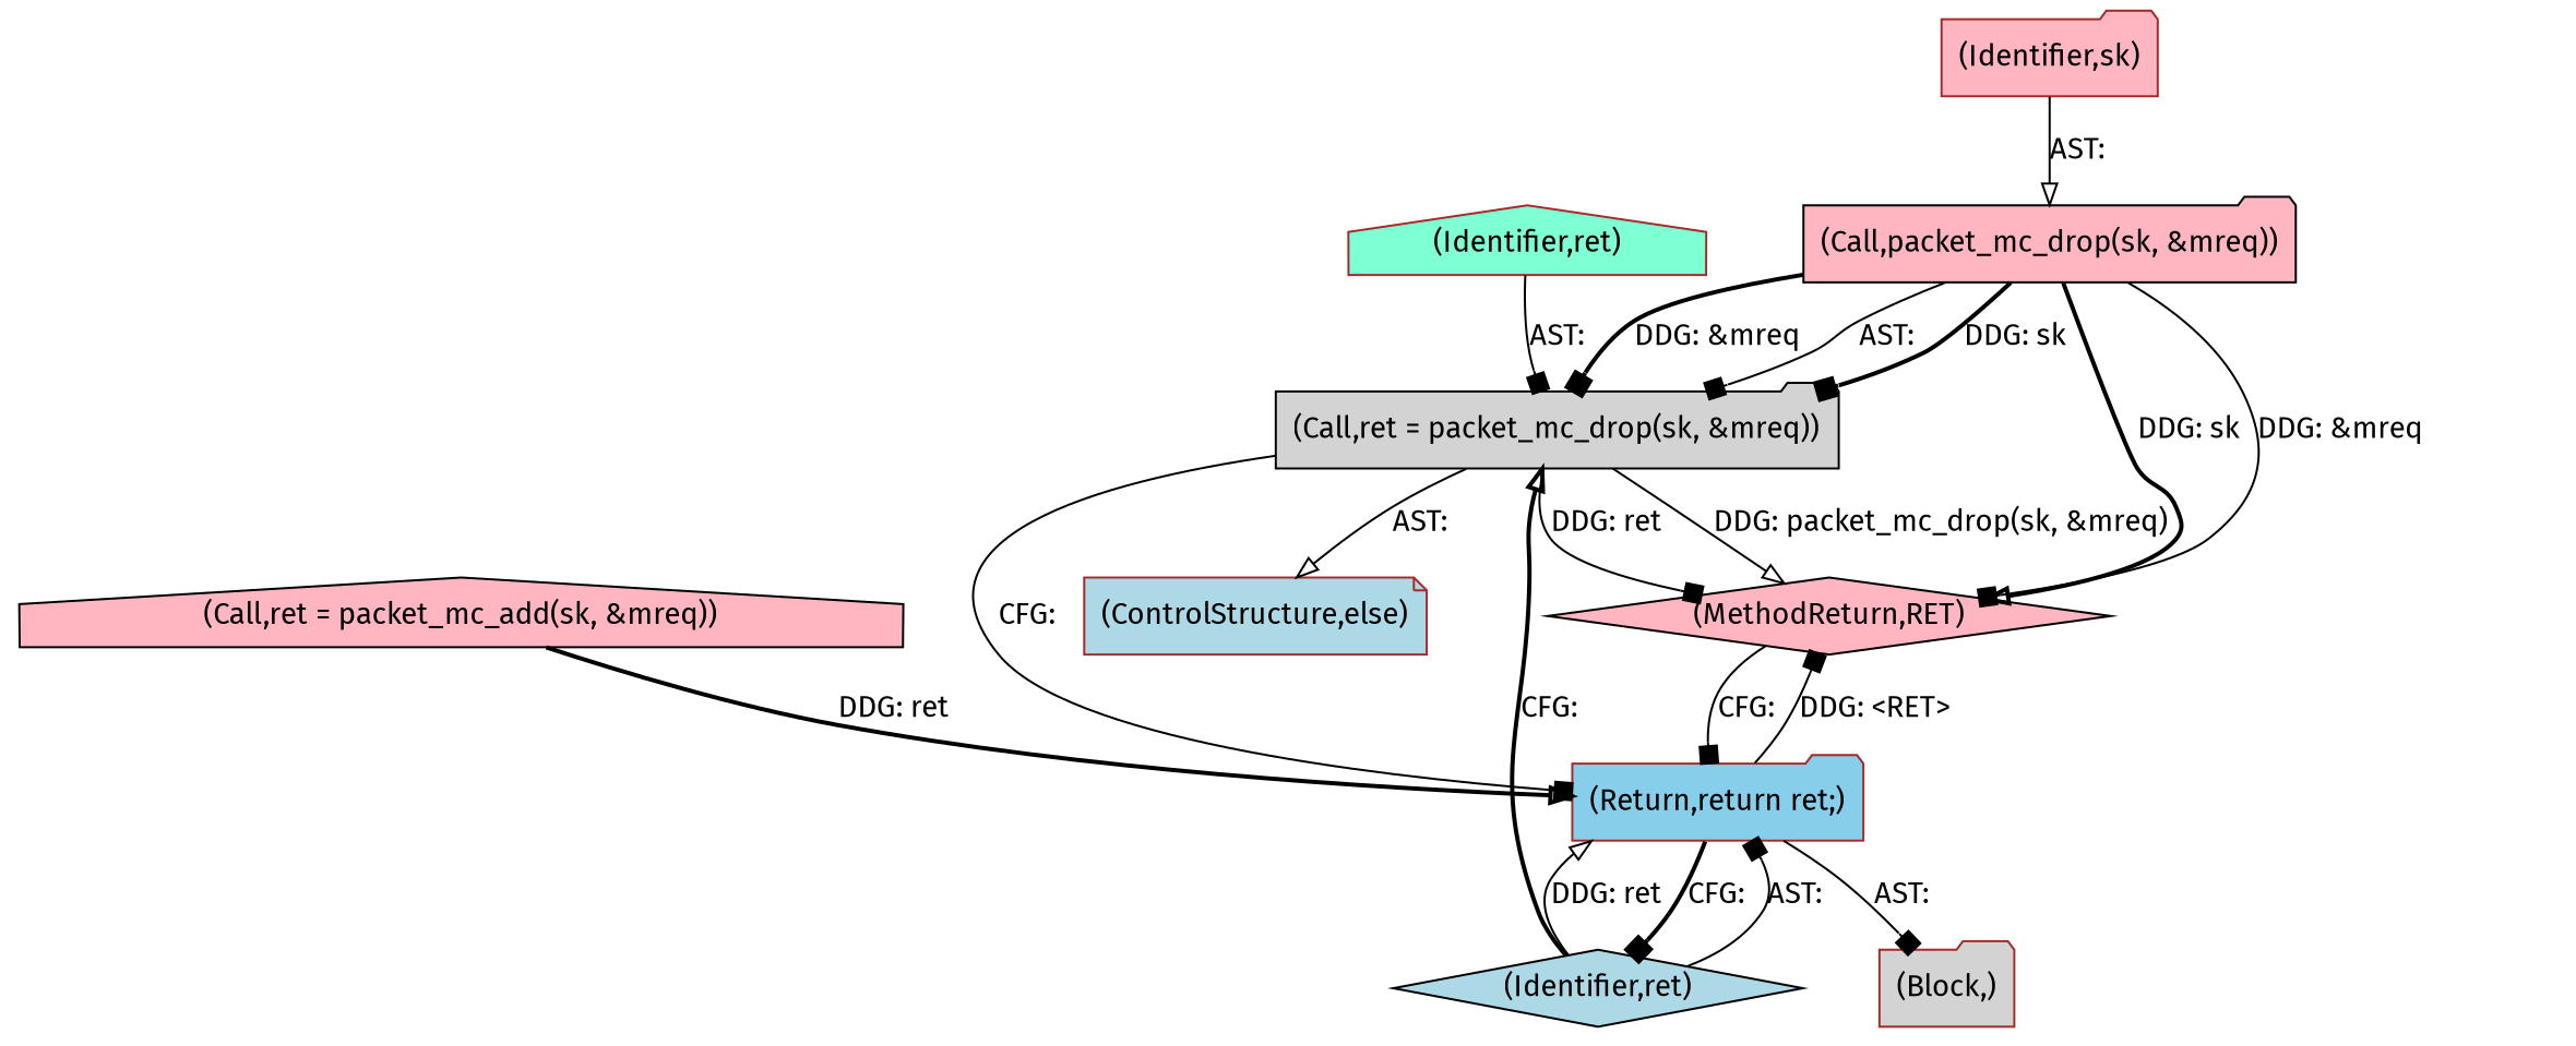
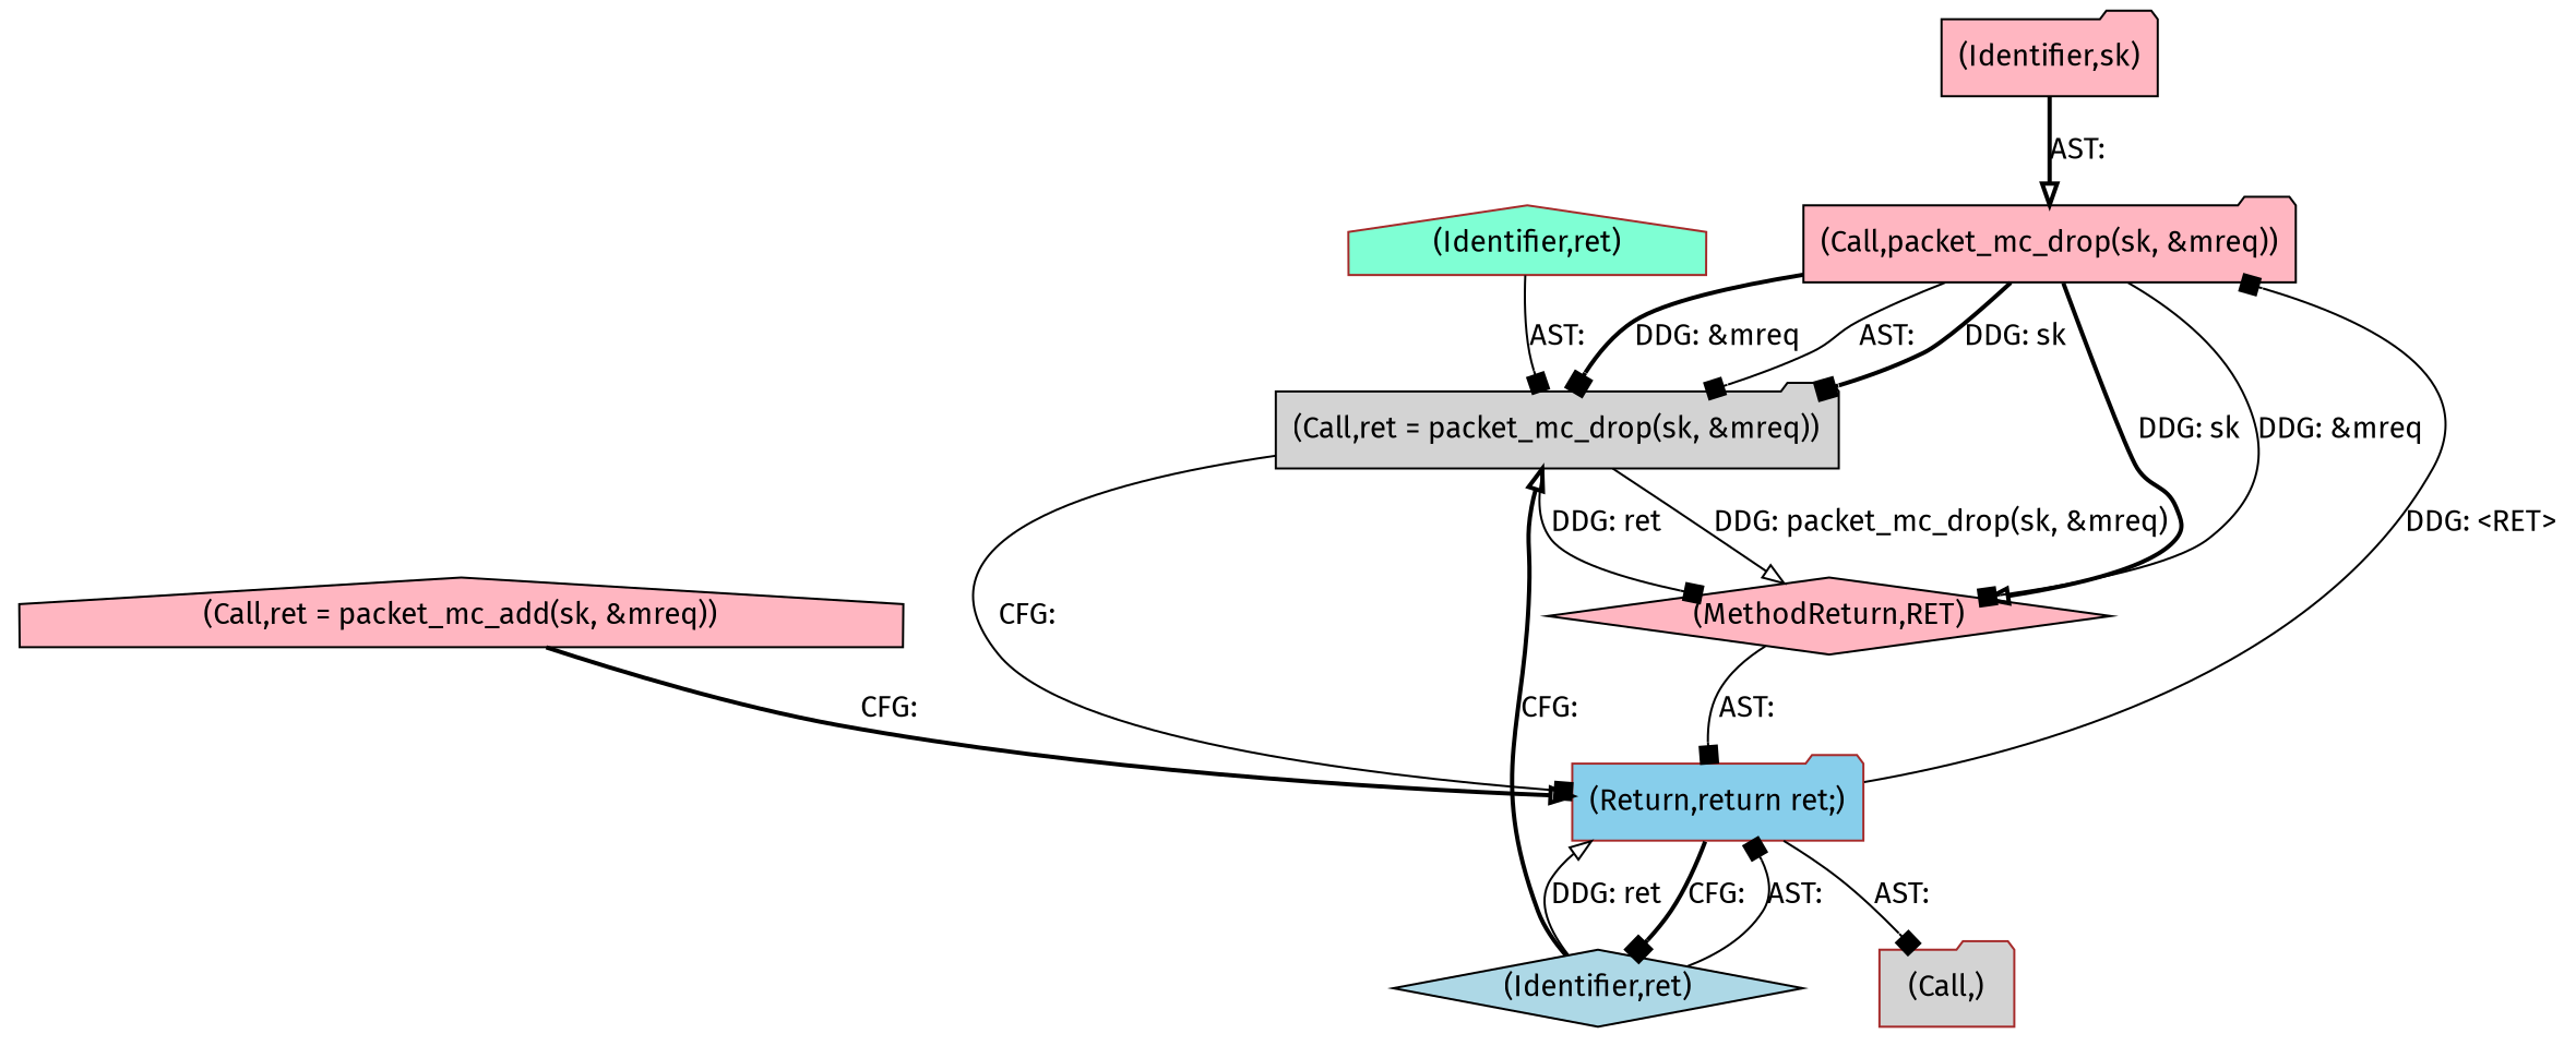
  digraph {
    fontname="Fira Sans"
    node [color=black fillcolor=lightpink fontname="Fira Sans" shape=folder style=filled]
    edge [arrowhead=box fontname="Fira Sans" style=solid]
    n1 [label="(Call,packet_mc_drop(sk, &mreq))"]
    n2 [fillcolor=lightgrey label="(Call,ret = packet_mc_drop(sk, &mreq))"]
    n3 [label="(MethodReturn,RET)" shape=diamond]
    n4 [color=brown fillcolor=skyblue label="(Return,return ret;)"]
-   n5 [color=brown fillcolor=lightblue label="(ControlStructure,else)" shape=note]
    n6 [fillcolor=lightblue label="(Identifier,ret)" shape=diamond]
-   n7 [color=brown fillcolor=lightgrey label="(Block,)"]
+   n7 [color=brown fillcolor=lightgrey label="(Call,)"]
    n8 [label="(Call,ret = packet_mc_add(sk, &mreq))" shape=house]
-   n9 [color=brown label="(Identifier,sk)"]
+   n9 [label="(Identifier,sk)"]
    n10 [color=brown fillcolor=aquamarine label="(Identifier,ret)" shape=house]
    n1 -> n2 [label="AST: "]
    n1 -> n2 [label="DDG: sk" style=bold]
    n1 -> n2 [label="DDG: &mreq" style=bold]
    n1 -> n3 [arrowhead=onormal label="DDG: sk" style=bold]
    n1 -> n3 [label="DDG: &mreq"]
    n2 -> n3 [arrowhead=onormal label="DDG: packet_mc_drop(sk, &mreq)"]
    n2 -> n3 [label="DDG: ret"]
    n2 -> n4 [label="CFG: "]
-   n2 -> n5 [arrowhead=onormal label="AST: "]
-   n3 -> n4 [label="CFG: "]
-   n4 -> n3 [label="DDG: <RET>"]
+   n3 -> n4 [label="AST: "]
+   n4 -> n1 [label="DDG: <RET>"]
    n4 -> n6 [label="CFG: " style=bold]
    n4 -> n7 [label="AST: "]
    n6 -> n2 [arrowhead=onormal label="CFG: " style=bold]
    n6 -> n4 [label="AST: "]
    n6 -> n4 [arrowhead=onormal label="DDG: ret"]
-   n8 -> n4 [arrowhead=onormal label="DDG: ret" style=bold]
-   n9 -> n1 [arrowhead=onormal label="AST: "]
+   n8 -> n4 [arrowhead=onormal label="CFG: " style=bold]
+   n9 -> n1 [arrowhead=onormal label="AST: " style=bold]
    n10 -> n2 [label="AST: "]
  }
